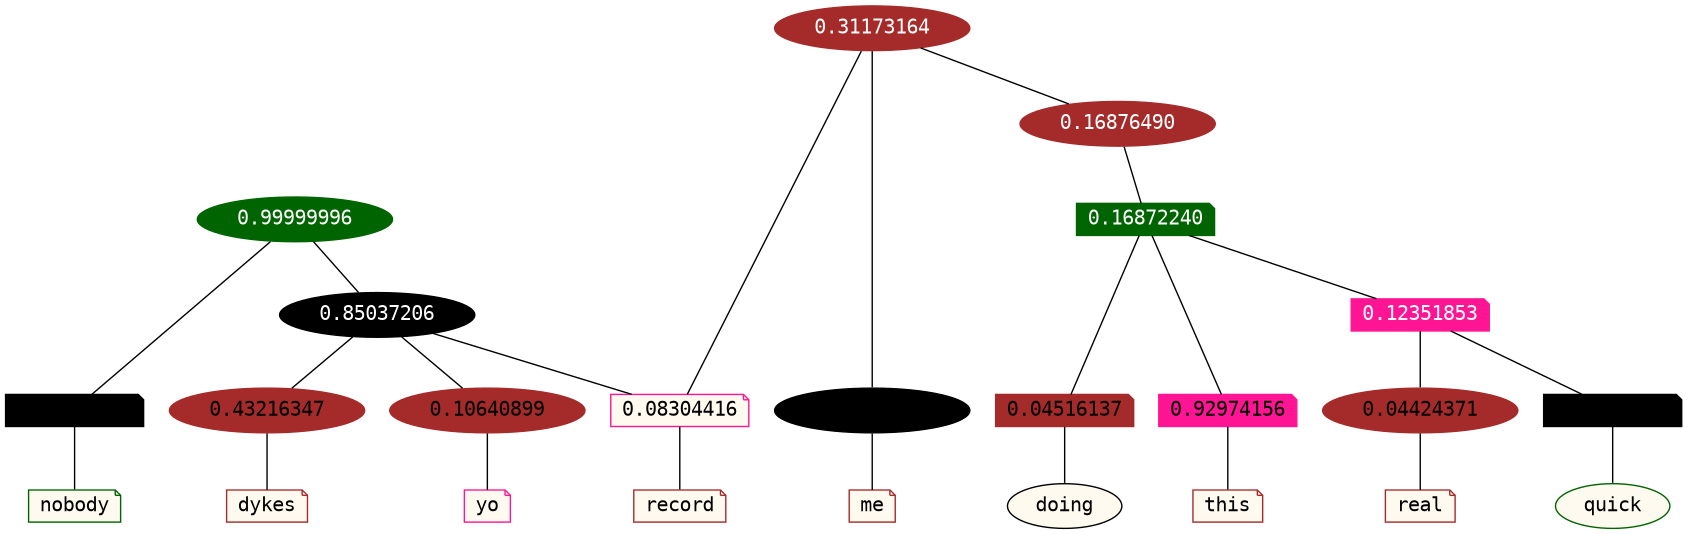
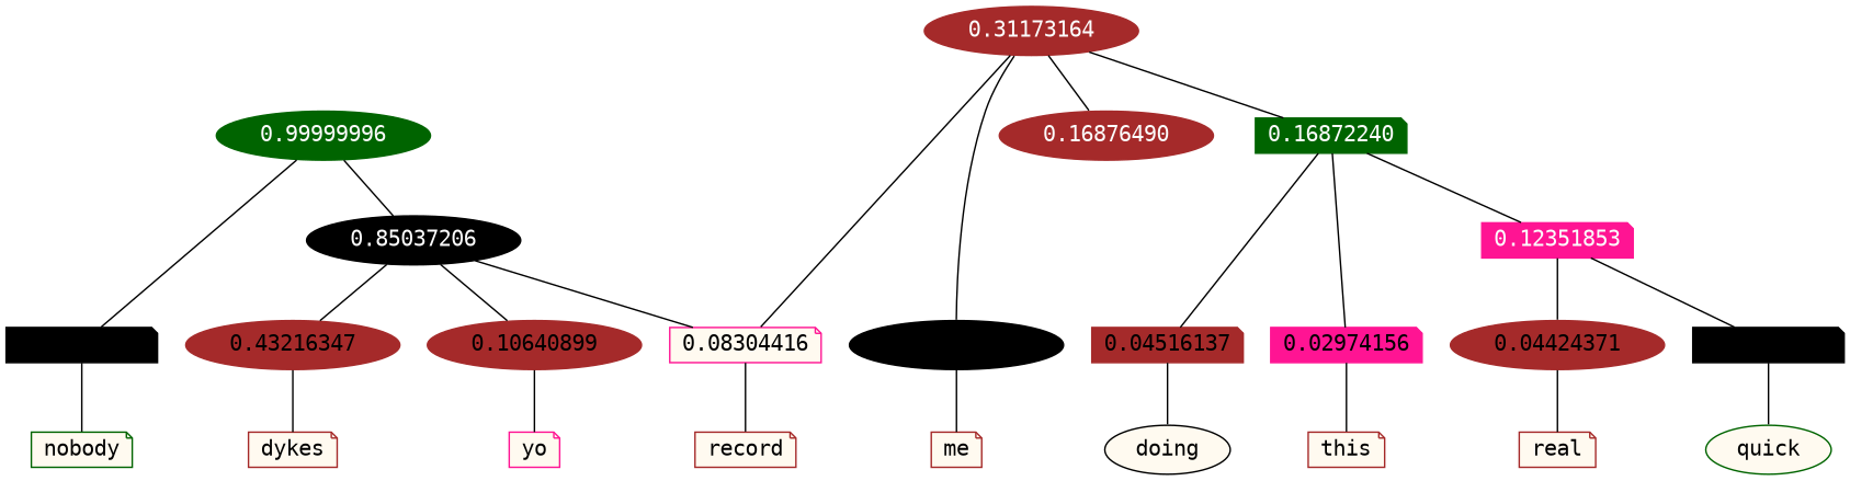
  graph {
    fontname="DejaVu Sans Mono"
    node [color=brown fontname="DejaVu Sans Mono" format=png nodesep=0.001 ordering=out overlap_scaling=0.01 ranksep=0.001 shape=note style=filled]
    edge [fontname="DejaVu Sans Mono"]
    n1 [color=darkgreen fillcolor=floralwhite height=0.15 label=nobody style="filled,solid" width=0.15]
    n2 [fillcolor=floralwhite height=0.15 label=dykes style="filled,solid" width=0.15]
    n3 [color=deeppink fillcolor=floralwhite height=0.15 label=yo style="filled,solid" width=0.15]
    n4 [fillcolor=floralwhite height=0.15 label=record style="filled,solid" width=0.15]
    n5 [fillcolor=floralwhite height=0.15 label=me style="filled,solid" width=0.15]
    n6 [color=black fillcolor=floralwhite height=0.15 label=doing shape=ellipse style="filled,solid" width=0.15]
    n7 [fillcolor=floralwhite height=0.15 label=this style="filled,solid" width=0.15]
    n8 [fillcolor=floralwhite height=0.15 label=real style="filled,solid" width=0.15]
    n9 [color=darkgreen fillcolor=floralwhite height=0.15 label=quick shape=ellipse style="filled,solid" width=0.15]
    n10 [color=black fontcolor=black height=0.15 label=0.14955279 width=0.15]
    n11 [fontcolor=black height=0.15 label=0.43216347 shape=ellipse width=0.15]
    n12 [fontcolor=black height=0.15 label=0.10640899 shape=ellipse width=0.15]
    n13 [color=deeppink fillcolor=floralwhite fontcolor=black height=0.15 label=0.08304416 width=0.15]
    n14 [color=black fontcolor=black height=0.15 label=0.05987786 shape=ellipse width=0.15]
    n15 [fontcolor=black height=0.15 label=0.04516137 width=0.15]
-   n16 [color=deeppink fontcolor=black height=0.15 label=0.92974156 width=0.15]
+   n16 [color=deeppink fontcolor=black height=0.15 label=0.02974156 width=0.15]
    n17 [fontcolor=black height=0.15 label=0.04424371 shape=ellipse width=0.15]
    n18 [color=black fontcolor=black height=0.15 label=0.04950688 width=0.15]
    n19 [color=darkgreen fontcolor=grey99 height=0.15 label=0.99999996 shape=ellipse width=0.15]
    n20 [color=black fontcolor=grey99 height=0.15 label=0.85037206 shape=ellipse width=0.15]
    n21 [fontcolor=grey99 height=0.15 label=0.31173164 shape=ellipse width=0.15]
    n22 [fontcolor=grey99 height=0.15 label=0.16876490 shape=ellipse width=0.15]
    n23 [color=darkgreen fontcolor=grey99 height=0.15 label=0.16872240 width=0.15]
    n24 [color=deeppink fontcolor=grey99 height=0.15 label=0.12351853 width=0.15]
    subgraph sub_1 {
      rank=same
      n1
      n2
      n3
      n4
      n5
      n6
      n7
      n8
      n9
    }
    subgraph sub_2 {
      rank=same
      n10
      n11
      n12
      n13
      n14
      n15
      n16
      n17
      n18
    }
    n10 -- n1
    n11 -- n2
    n12 -- n3
    n13 -- n4
    n14 -- n5
    n15 -- n6
    n16 -- n7
    n17 -- n8
    n18 -- n9
    n19 -- n10
    n19 -- n20
    n20 -- n11
    n20 -- n12
    n20 -- n13
    n21 -- n13
    n21 -- n14
    n21 -- n22
-   n22 -- n23
+   n21 -- n23
    n23 -- n15
    n23 -- n16
    n23 -- n24
    n24 -- n17
    n24 -- n18
  }
